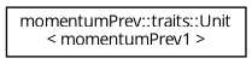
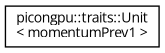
  digraph {
    rankdir=LR
    fontname="Open Sans"
-   n1 [color=black fillcolor=white fontname="Open Sans" fontsize=10 height=0.2 label="momentumPrev::traits::Unit\l\< momentumPrev1 \>" shape=record style=filled width=0.4]
+   n1 [color=black fillcolor=white fontname="Open Sans" fontsize=10 height=0.2 label="picongpu::traits::Unit\l\< momentumPrev1 \>" shape=record style=filled width=0.4]
  }
